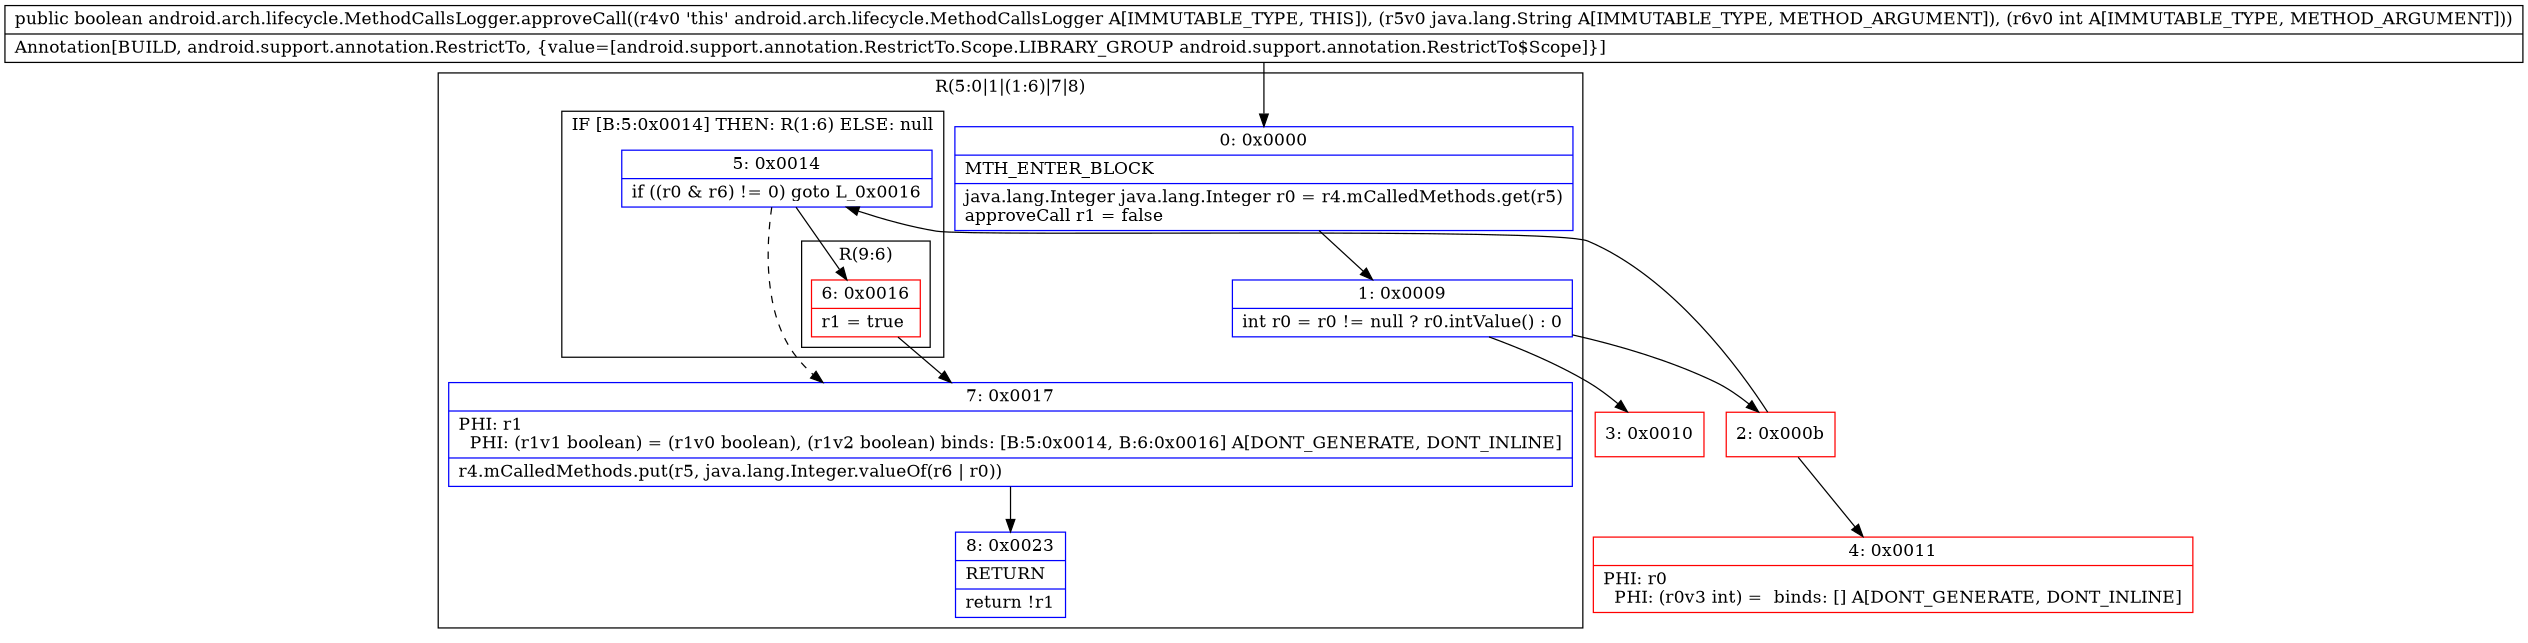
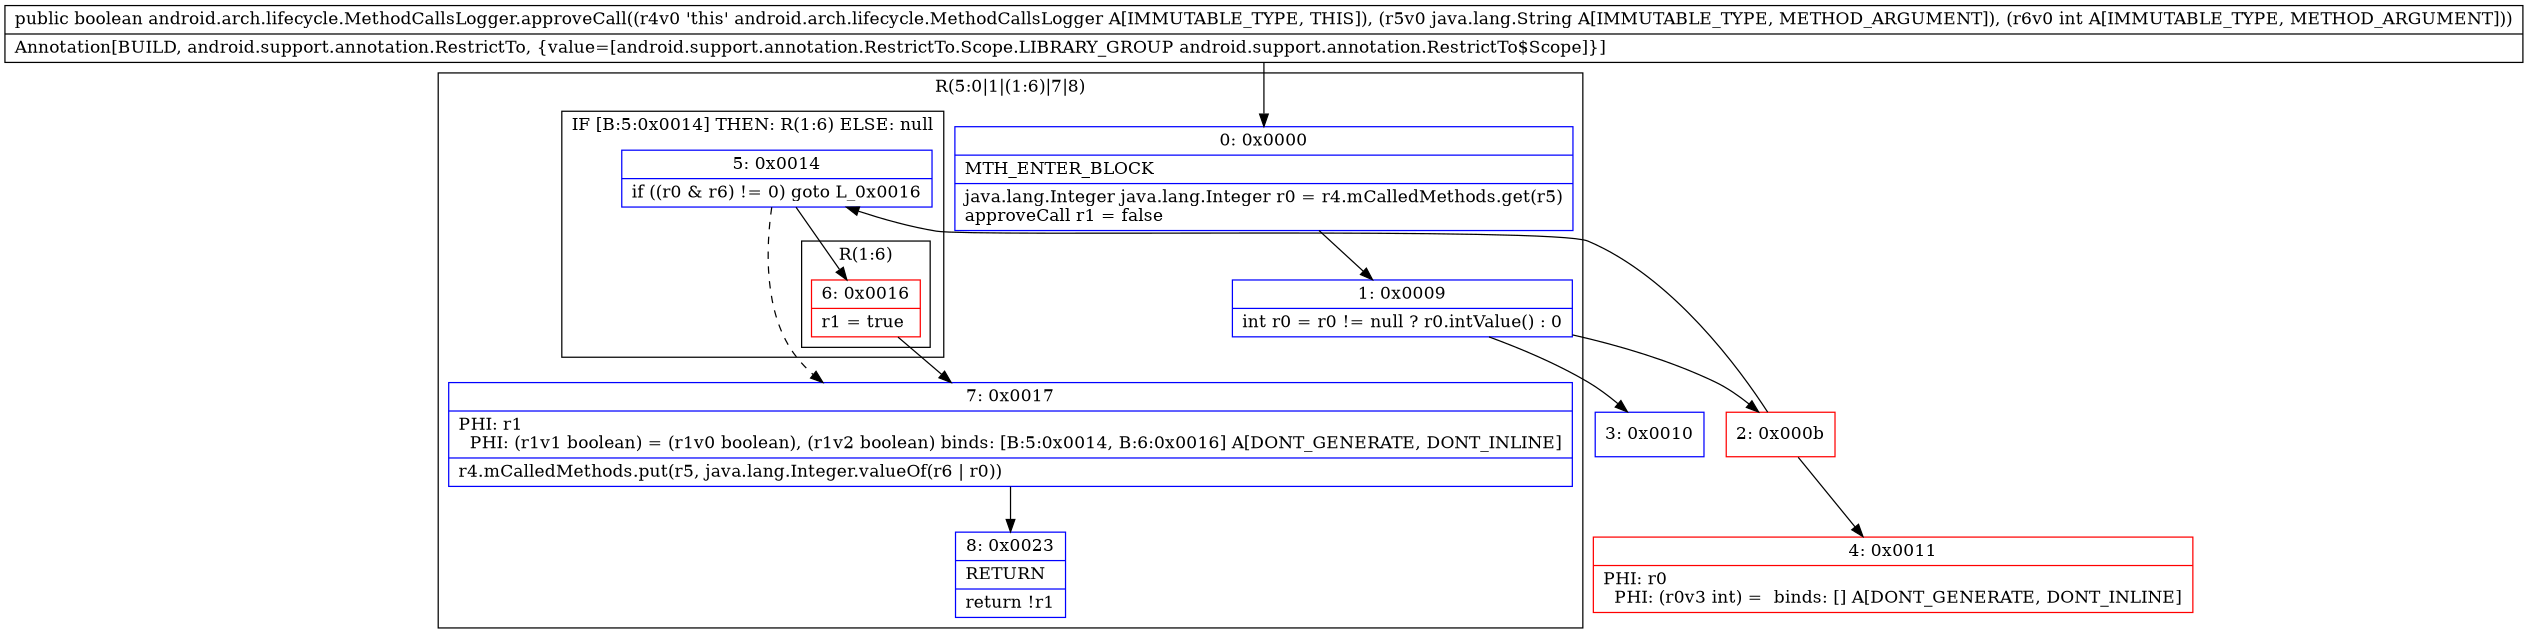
  digraph {
    node [color=blue shape=record]
    n1 [color=red label="{6\:\ 0x0016|r1 = true\l}"]
    n2 [label="{5\:\ 0x0014|if ((r0 & r6) != 0) goto L_0x0016\l}"]
    n3 [label="{0\:\ 0x0000|MTH_ENTER_BLOCK\l|java.lang.Integer java.lang.Integer r0 = r4.mCalledMethods.get(r5)\lapproveCall r1 = false\l}"]
    n4 [label="{1\:\ 0x0009|int r0 = r0 != null ? r0.intValue() : 0\l}"]
    n5 [label="{7\:\ 0x0017|PHI: r1 \l  PHI: (r1v1 boolean) = (r1v0 boolean), (r1v2 boolean) binds: [B:5:0x0014, B:6:0x0016] A[DONT_GENERATE, DONT_INLINE]\l|r4.mCalledMethods.put(r5, java.lang.Integer.valueOf(r6 \| r0))\l}"]
    n6 [label="{8\:\ 0x0023|RETURN\l|return !r1\l}"]
    n7 [color=red label="{2\:\ 0x000b}"]
-   n8 [color=red label="{3\:\ 0x0010}"]
+   n8 [label="{3\:\ 0x0010}"]
    n9 [color=red label="{4\:\ 0x0011|PHI: r0 \l  PHI: (r0v3 int) =  binds: [] A[DONT_GENERATE, DONT_INLINE]\l}"]
    n10 [label="{public boolean android.arch.lifecycle.MethodCallsLogger.approveCall((r4v0 'this' android.arch.lifecycle.MethodCallsLogger A[IMMUTABLE_TYPE, THIS]), (r5v0 java.lang.String A[IMMUTABLE_TYPE, METHOD_ARGUMENT]), (r6v0 int A[IMMUTABLE_TYPE, METHOD_ARGUMENT]))  | Annotation[BUILD, android.support.annotation.RestrictTo, \{value=[android.support.annotation.RestrictTo.Scope.LIBRARY_GROUP android.support.annotation.RestrictTo$Scope]\}]\l}" color=""]
    subgraph cluster_1 {
      label="R(5:0|1|(1:6)|7|8)"
      n3
      n4
      n5
      n6
      subgraph cluster_2 {
        label="IF [B:5:0x0014] THEN: R(1:6) ELSE: null"
        n2
        subgraph cluster_3 {
-         label="R(9:6)"
+         label="R(1:6)"
          n1
        }
      }
    }
    n1 -> n5
    n2 -> n1
    n2 -> n5 [style=dashed]
    n3 -> n4
    n4 -> n7
    n4 -> n8
    n5 -> n6
    n7 -> n2
    n7 -> n9
    n10 -> n3
  }
